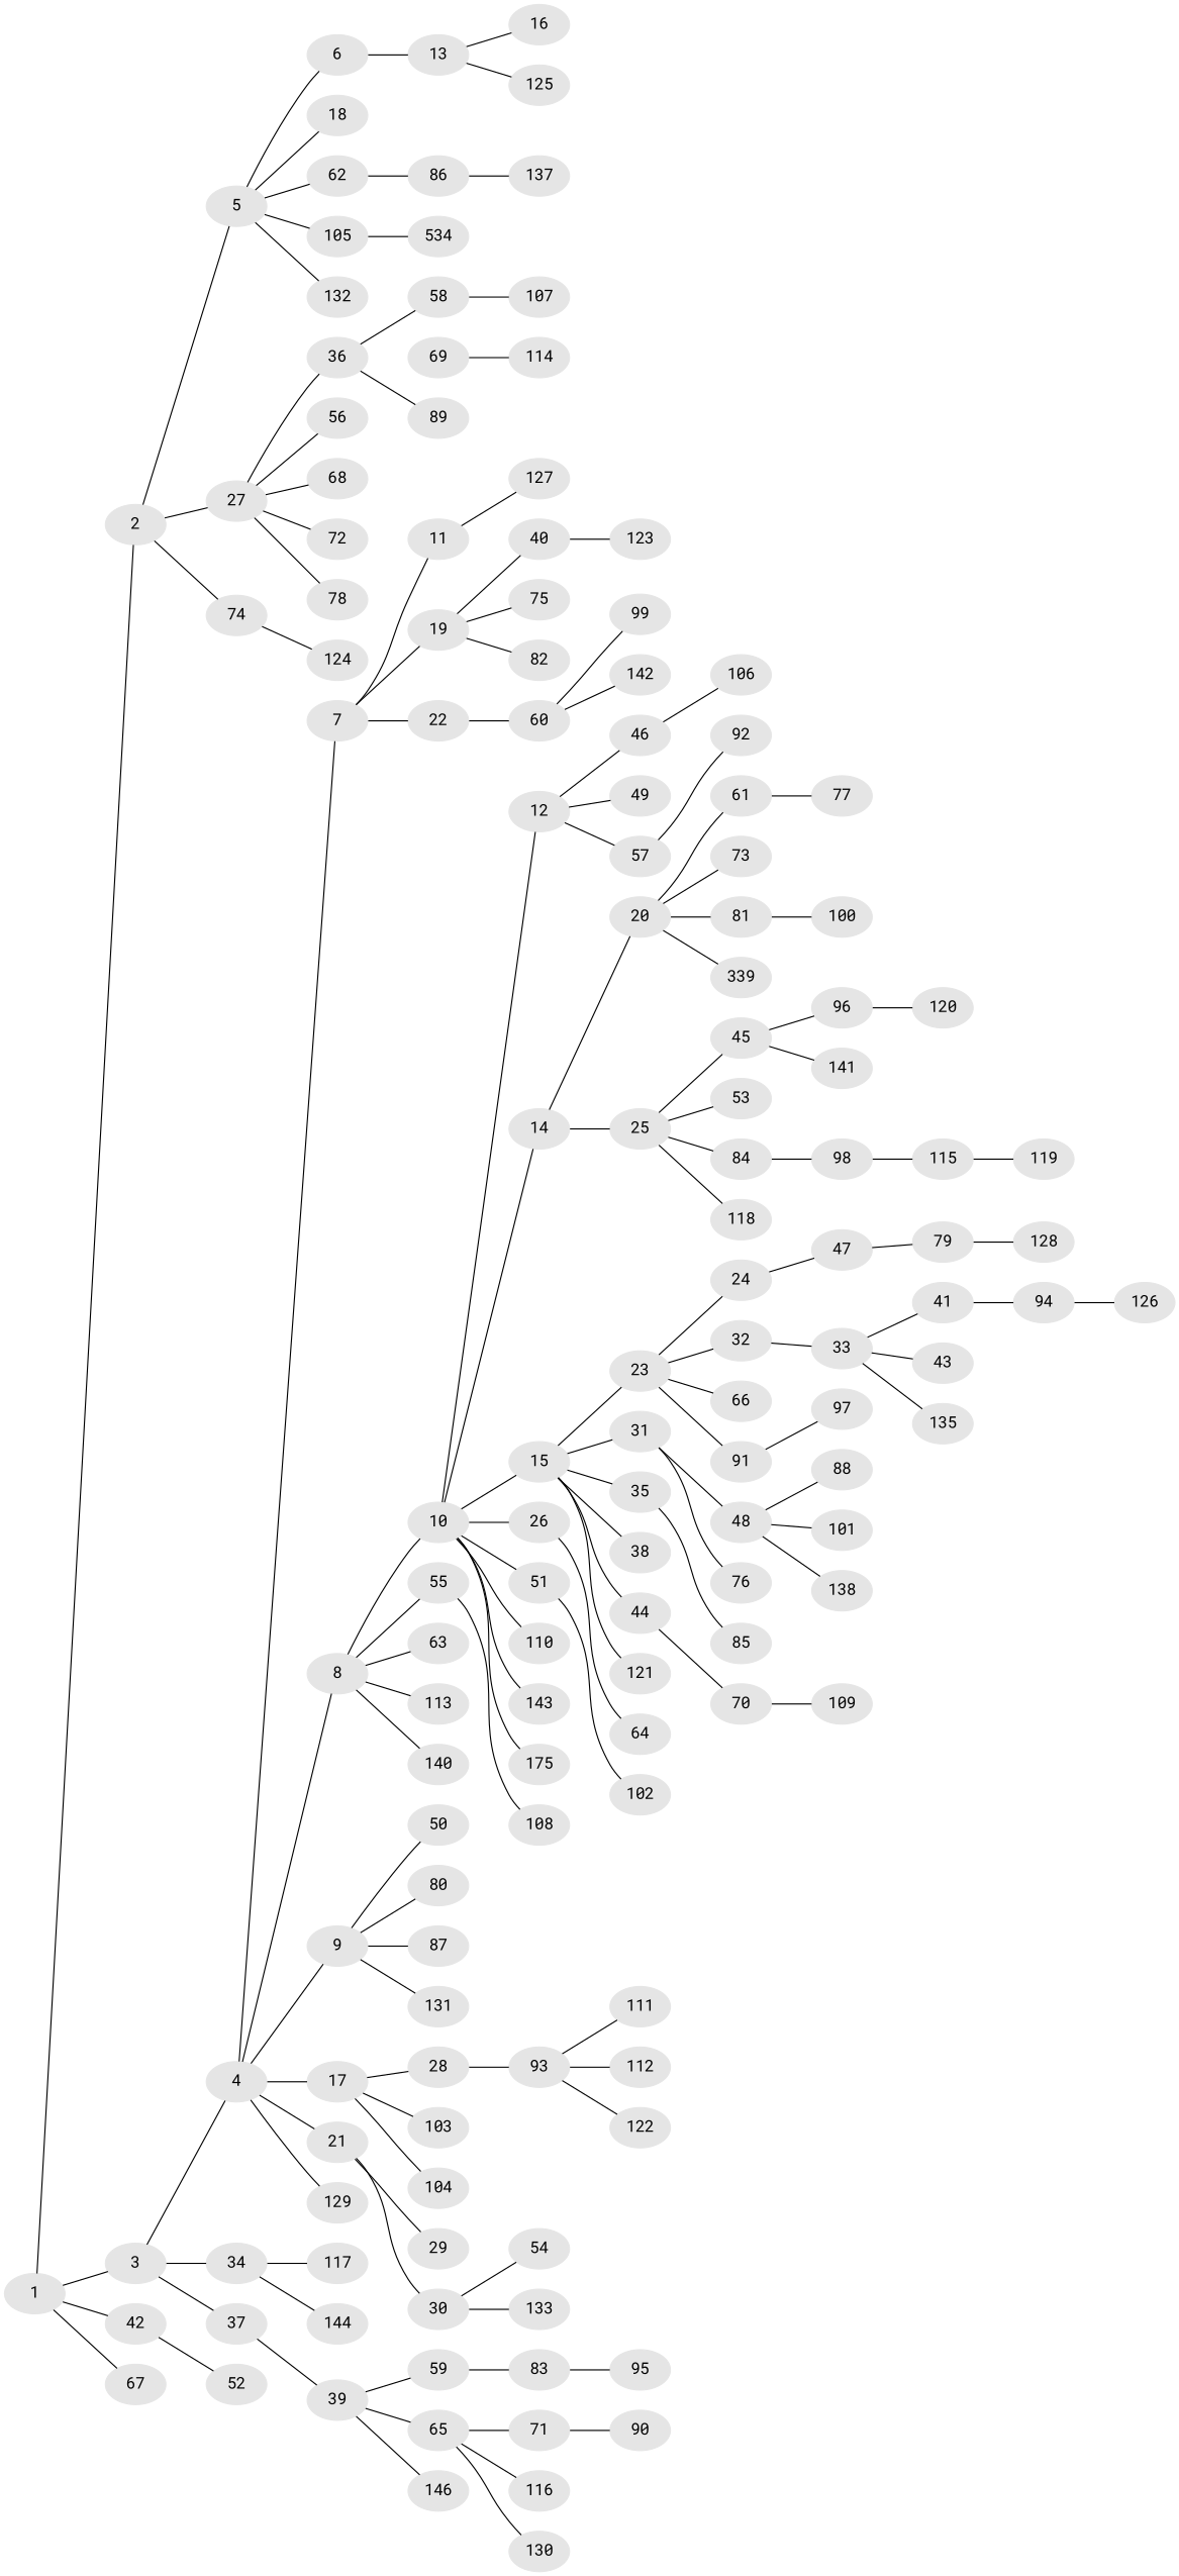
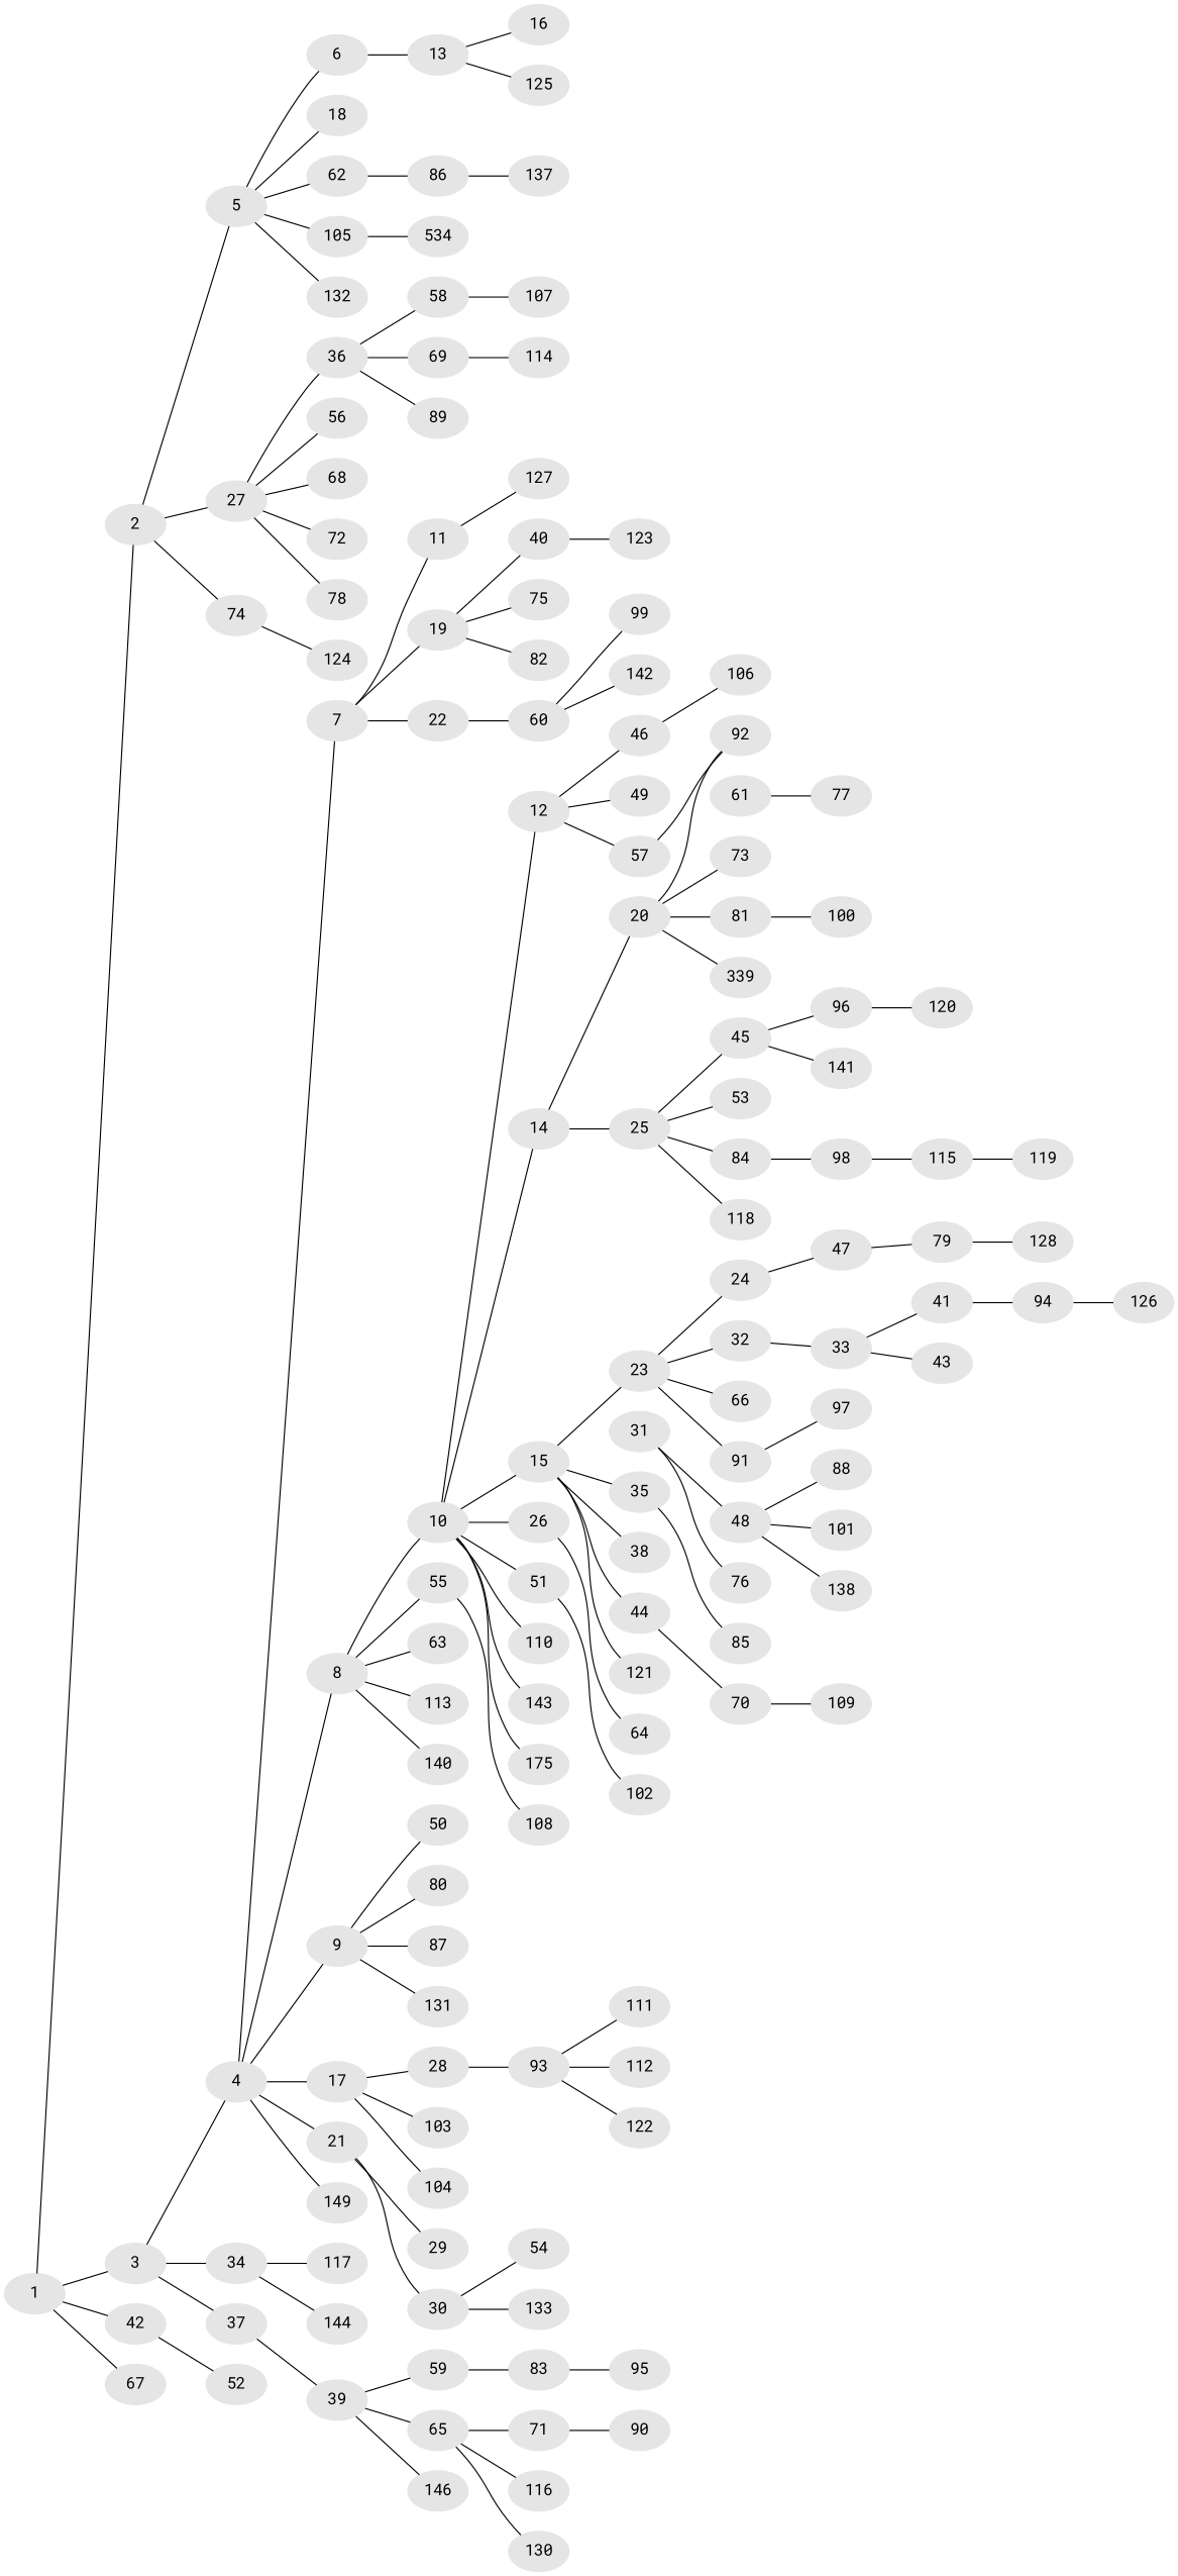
  graph {
    fontname="Roboto Mono"
    rankdir=LR
    node [color=gray90 fontname="Roboto Mono" style=filled]
    edge [fontname="Roboto Mono"]
    1
    2
    3
    42
    67
    5
    27
    74
    4
    34
    37
    52
    6
    18
    62
    105
    132
    36
    56
    68
    72
    78
    124
    7
    8
    9
    17
    21
-   129
+   129 [label=149]
    117
    144
    39
    11
    19
    22
    10
    55
    63
    113
    140
    50
    80
    87
    131
    28
    103
    104
    29
    30
    13
    86
    n52 [label=534]
    16
    125
    127
    40
    75
    82
    60
    12
    14
    15
    26
    51
    110
    143
    n67 [label=175]
    108
    46
    49
    57
    20
    25
    23
    31
    35
    38
    44
    121
    64
    102
    106
    92
    61
    73
    81
    n87 [label=339]
    45
    53
    84
    118
    24
    32
    66
    91
    48
    76
    85
    70
    93
    123
    77
    100
    54
    133
    99
    142
    47
    33
    97
    79
    96
    141
    98
    58
    69
    89
    111
    112
    122
    88
    101
    138
    41
    43
-   135
    94
    107
    114
    59
    65
    146
    83
    71
    116
    130
    126
    109
    120
    128
    95
    137
    90
    115
    119
    1 -- 2
    1 -- 3
    1 -- 42
    1 -- 67
    2 -- 5
    2 -- 27
    2 -- 74
    3 -- 4
    3 -- 34
    3 -- 37
    42 -- 52
    5 -- 6
    5 -- 18
    5 -- 62
    5 -- 105
    5 -- 132
    27 -- 36
    27 -- 56
    27 -- 68
    27 -- 72
    27 -- 78
    74 -- 124
    4 -- 7
    4 -- 8
    4 -- 9
    4 -- 17
    4 -- 21
    4 -- 129
    34 -- 117
    34 -- 144
    37 -- 39
    6 -- 13
    62 -- 86
    105 -- n52
    36 -- 58
+   36 -- 69
    36 -- 89
    7 -- 11
    7 -- 19
    7 -- 22
    8 -- 10
    8 -- 55
    8 -- 63
    8 -- 113
    8 -- 140
    9 -- 50
    9 -- 80
    9 -- 87
    9 -- 131
    17 -- 28
    17 -- 103
    17 -- 104
    21 -- 29
    21 -- 30
    39 -- 59
    39 -- 65
    39 -- 146
    11 -- 127
    19 -- 40
    19 -- 75
    19 -- 82
    22 -- 60
    10 -- 12
    10 -- 14
    10 -- 15
    10 -- 26
    10 -- 51
    10 -- 110
    10 -- 143
    10 -- n67
    55 -- 108
    28 -- 93
    30 -- 54
    30 -- 133
    13 -- 16
    13 -- 125
    86 -- 137
    40 -- 123
    60 -- 99
    60 -- 142
    12 -- 46
    12 -- 49
    12 -- 57
    14 -- 20
    14 -- 25
    15 -- 23
-   15 -- 31
    15 -- 35
    15 -- 38
    15 -- 44
    15 -- 121
    26 -- 64
    51 -- 102
    46 -- 106
    57 -- 92
-   20 -- 61
+   20 -- 92
    20 -- 73
    20 -- 81
    20 -- n87
    25 -- 45
    25 -- 53
    25 -- 84
    25 -- 118
    23 -- 24
    23 -- 32
    23 -- 66
    23 -- 91
    31 -- 48
    31 -- 76
    35 -- 85
    44 -- 70
    61 -- 77
    81 -- 100
    45 -- 96
    45 -- 141
    84 -- 98
    24 -- 47
    32 -- 33
    91 -- 97
    48 -- 88
    48 -- 101
    48 -- 138
    70 -- 109
    93 -- 111
    93 -- 112
    93 -- 122
    47 -- 79
    33 -- 41
    33 -- 43
-   33 -- 135
    79 -- 128
    96 -- 120
    98 -- 115
    58 -- 107
    69 -- 114
    41 -- 94
    94 -- 126
    59 -- 83
    65 -- 71
    65 -- 116
    65 -- 130
    83 -- 95
    71 -- 90
    115 -- 119
  }
